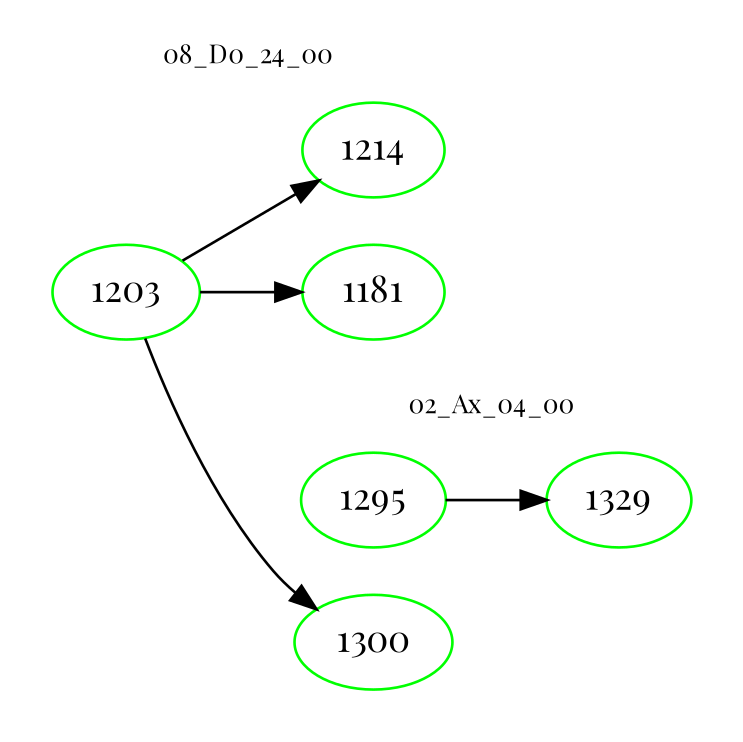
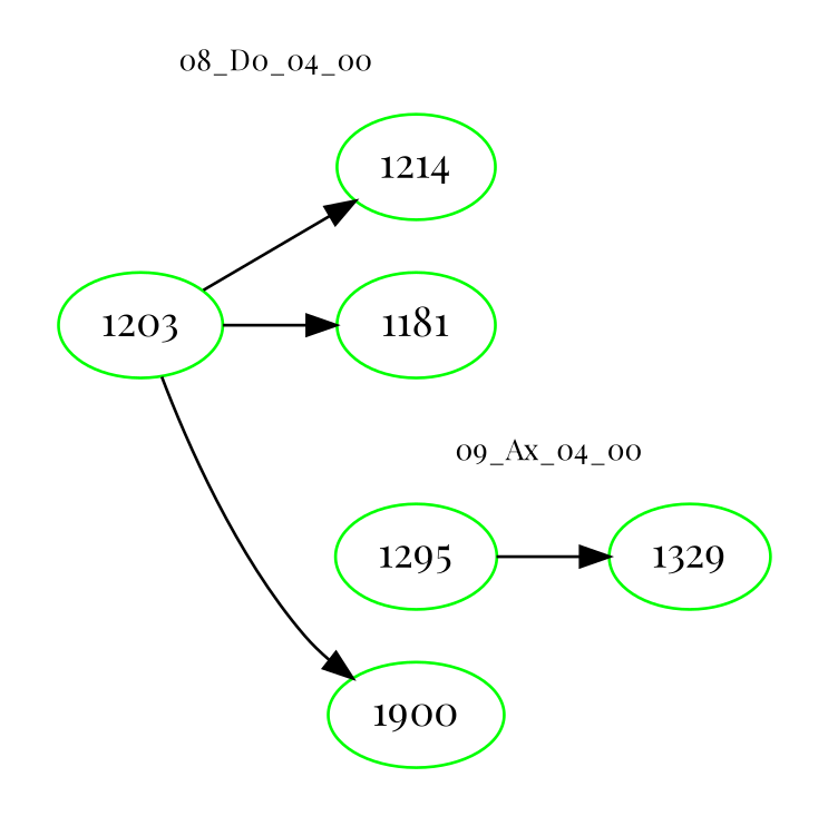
  digraph {
    fontname="Playfair Display"
    rankdir=LR
    node [color=green fontname="Playfair Display"]
    edge [color=black fontname="Playfair Display"]
    n1 [label=1295]
    n2 [label=1329]
-   n3 [label=1300]
+   n3 [label=1900]
    n4 [label=1203]
    n5 [label=1181]
    n6 [label=1214]
    subgraph cluster_1 {
      color=white
      fontsize=10
-     label="02_Ax_04_00"
+     label="09_Ax_04_00"
      n1
      n2
      n3
    }
    subgraph cluster_2 {
      color=white
      fontsize=10
-     label="08_D0_24_00"
+     label="08_D0_04_00"
      n4
      n5
      n6
    }
    n1 -> n2
    n4 -> n3
    n4 -> n5
    n4 -> n6
  }
